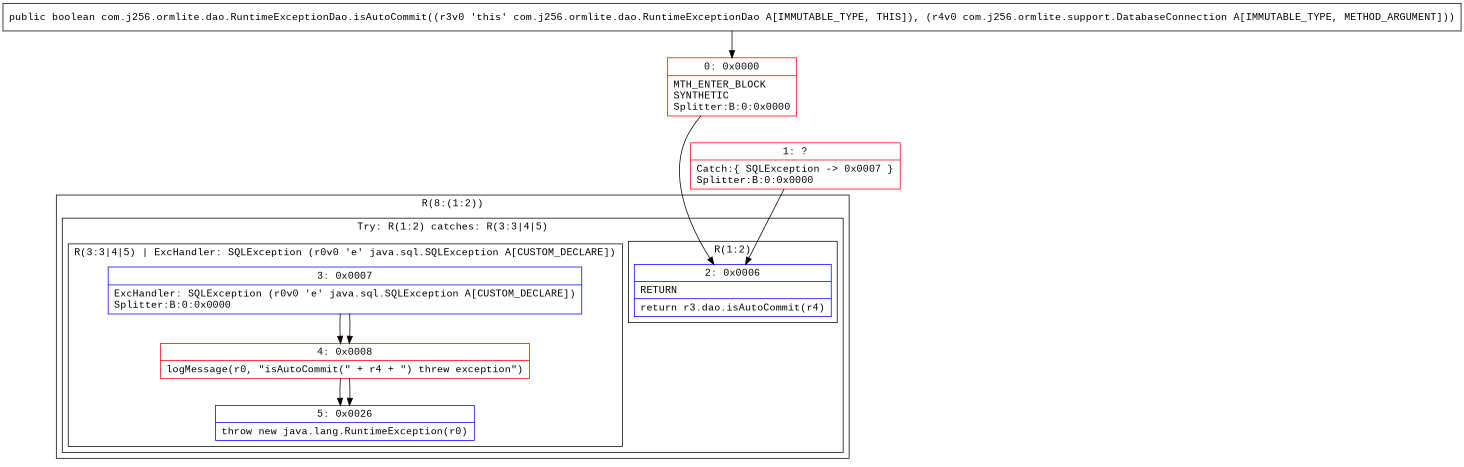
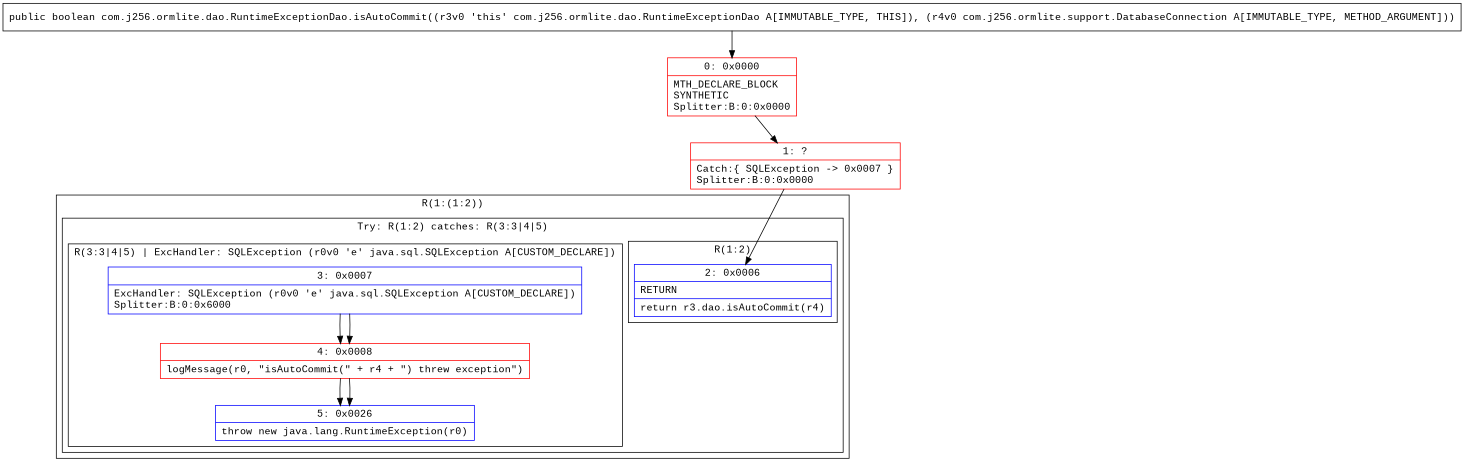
  digraph {
    fontname="Liberation Mono"
    node [color=blue fontname="Liberation Mono" shape=record]
    edge [fontname="Liberation Mono"]
    n1 [label="{2\:\ 0x0006|RETURN\l|return r3.dao.isAutoCommit(r4)\l}"]
-   n2 [label="{3\:\ 0x0007|ExcHandler: SQLException (r0v0 'e' java.sql.SQLException A[CUSTOM_DECLARE])\lSplitter:B:0:0x0000\l}"]
+   n2 [label="{3\:\ 0x0007|ExcHandler: SQLException (r0v0 'e' java.sql.SQLException A[CUSTOM_DECLARE])\lSplitter:B:0:0x6000\l}"]
    n3 [color=red label="{4\:\ 0x0008|logMessage(r0, \"isAutoCommit(\" + r4 + \") threw exception\")\l}"]
    n4 [label="{5\:\ 0x0026|throw new java.lang.RuntimeException(r0)\l}"]
-   n5 [color=red label="{0\:\ 0x0000|MTH_ENTER_BLOCK\lSYNTHETIC\lSplitter:B:0:0x0000\l}"]
+   n5 [color=red label="{0\:\ 0x0000|MTH_DECLARE_BLOCK\lSYNTHETIC\lSplitter:B:0:0x0000\l}"]
    n6 [color=red label="{1\:\ ?|Catch:\{ SQLException \-\> 0x0007 \}\lSplitter:B:0:0x0000\l}"]
    n7 [label="{public boolean com.j256.ormlite.dao.RuntimeExceptionDao.isAutoCommit((r3v0 'this' com.j256.ormlite.dao.RuntimeExceptionDao A[IMMUTABLE_TYPE, THIS]), (r4v0 com.j256.ormlite.support.DatabaseConnection A[IMMUTABLE_TYPE, METHOD_ARGUMENT])) }" color=""]
    subgraph cluster_1 {
-     label="R(8:(1:2))"
+     label="R(1:(1:2))"
      subgraph cluster_2 {
        label="Try: R(1:2) catches: R(3:3|4|5)"
        subgraph cluster_3 {
          label="R(1:2)"
          n1
        }
        subgraph cluster_4 {
          label="R(3:3|4|5) | ExcHandler: SQLException (r0v0 'e' java.sql.SQLException A[CUSTOM_DECLARE])\l"
          n2
          n3
          n4
        }
      }
    }
    subgraph cluster_5 {
      label="R(3:3|4|5) | ExcHandler: SQLException (r0v0 'e' java.sql.SQLException A[CUSTOM_DECLARE])\l"
    }
    n2 -> n3
    n2 -> n3
    n3 -> n4
    n3 -> n4
-   n5 -> n1
+   n5 -> n6
    n6 -> n1
    n7 -> n5
  }
